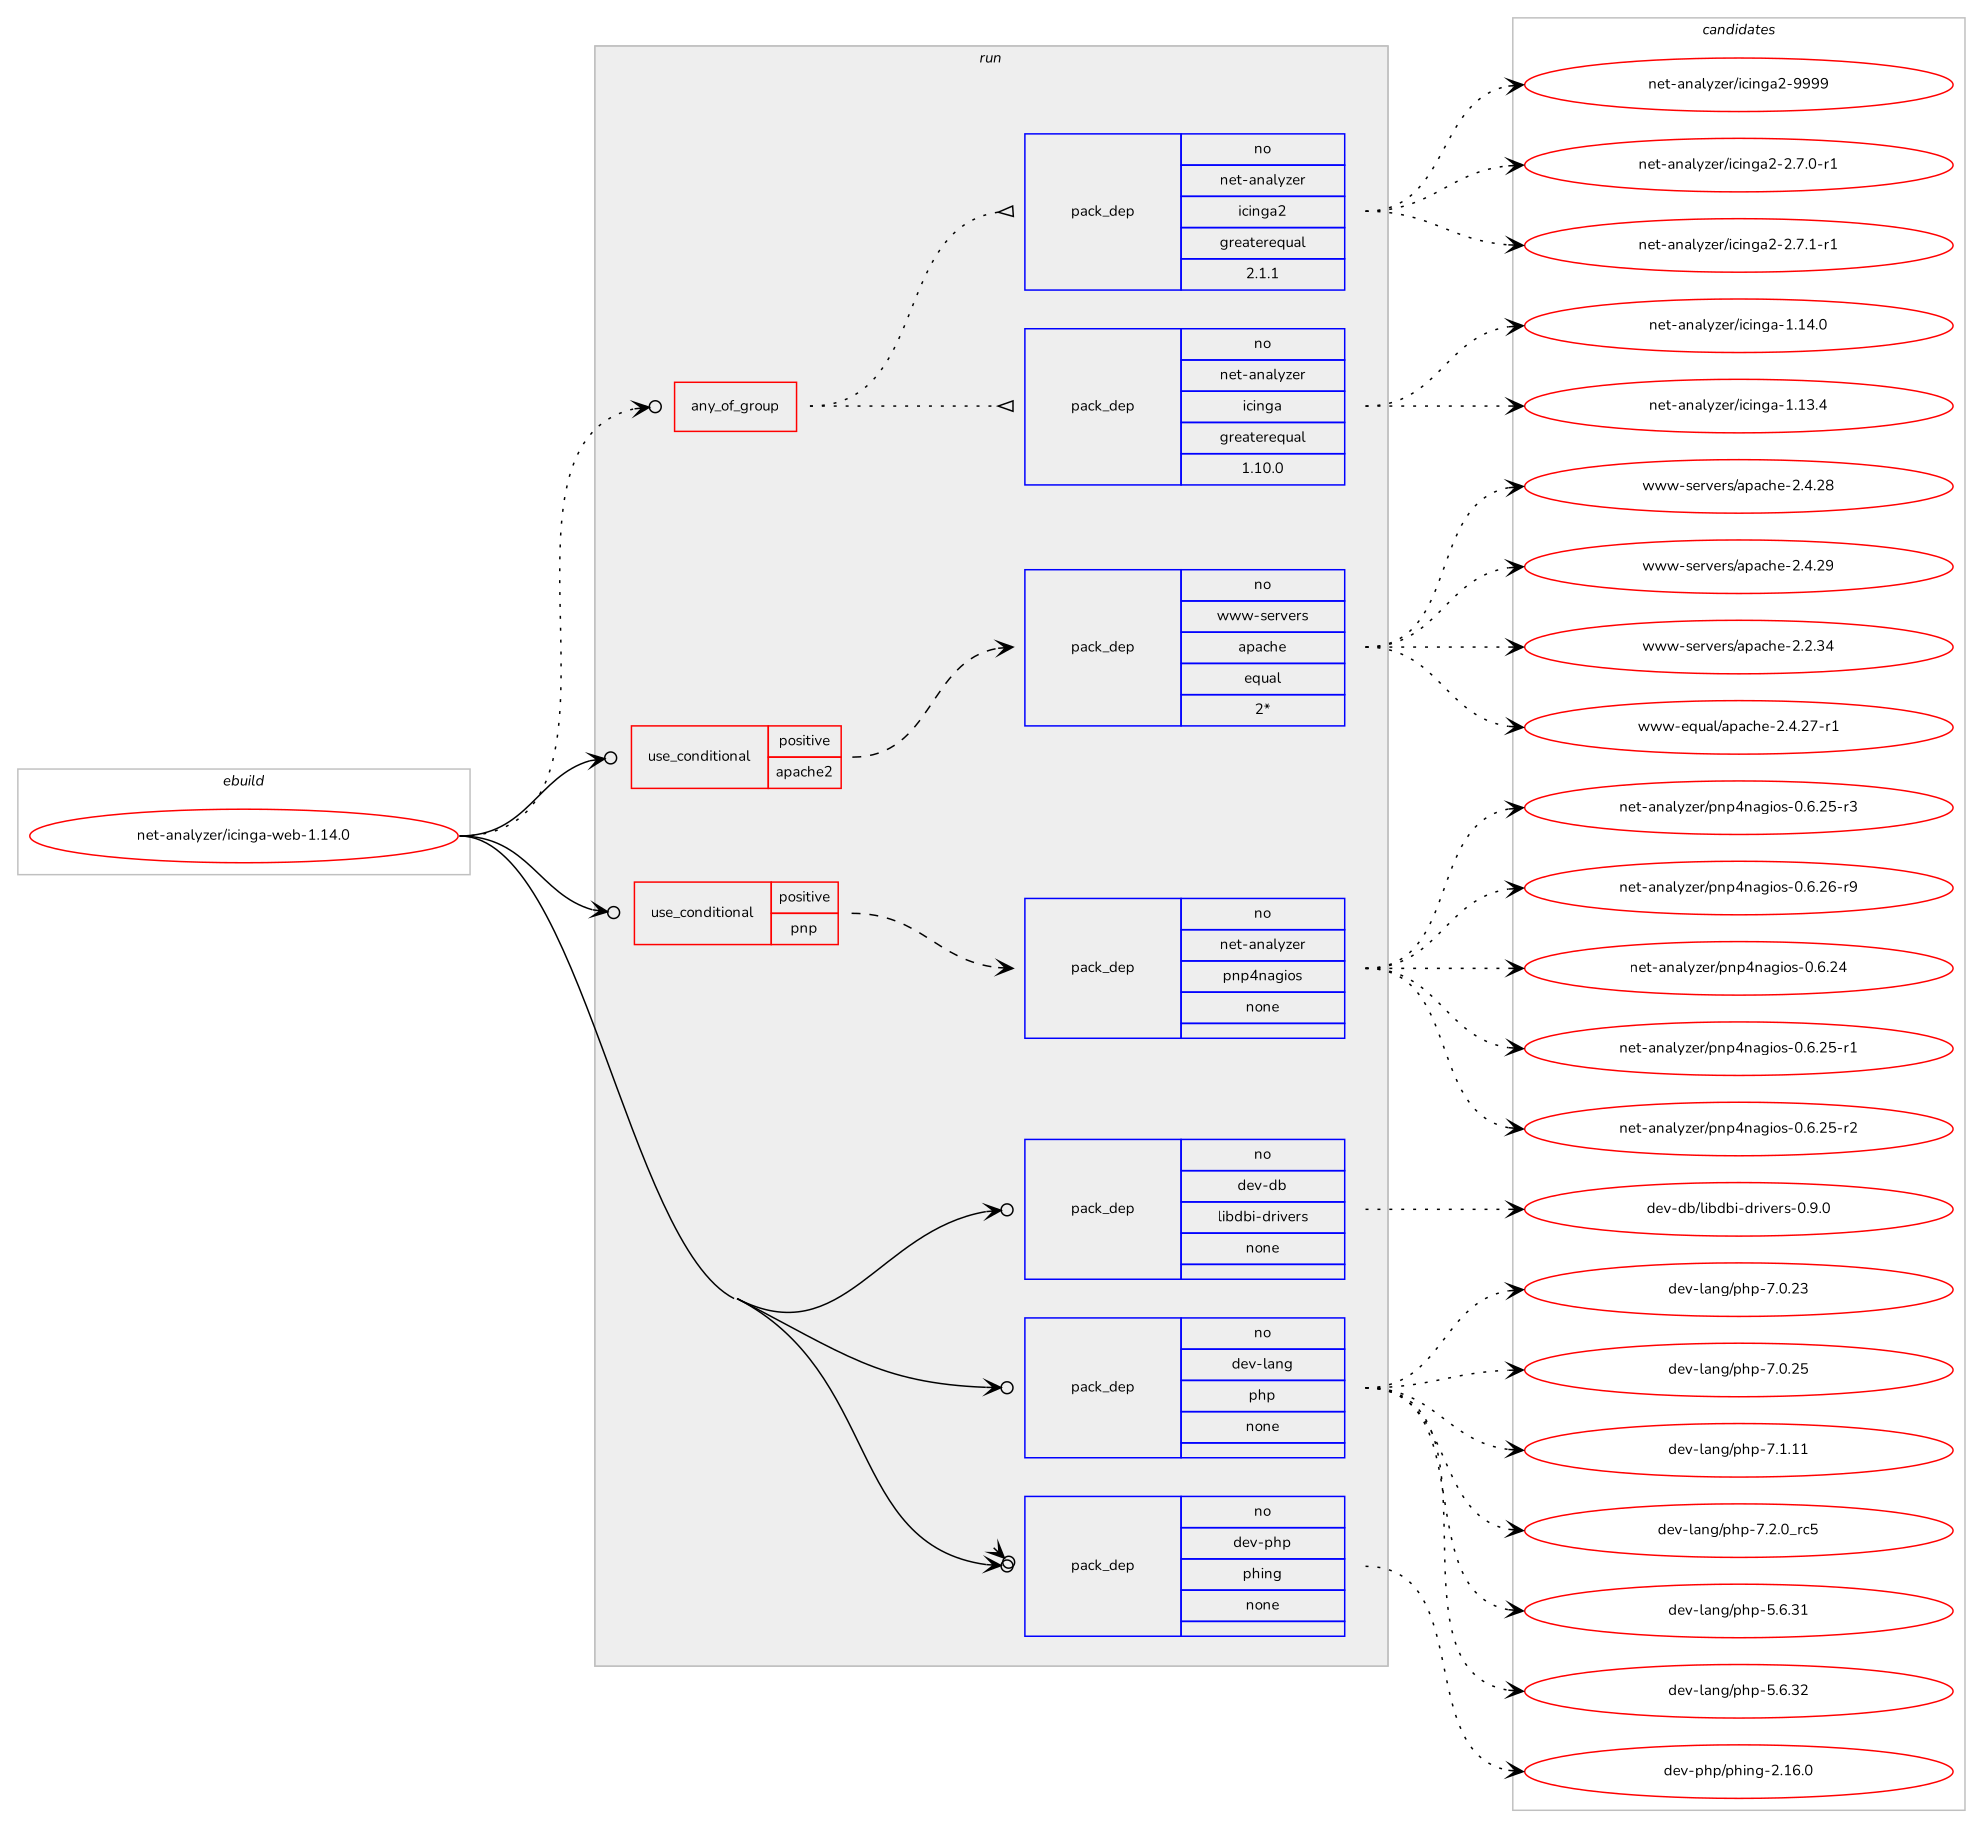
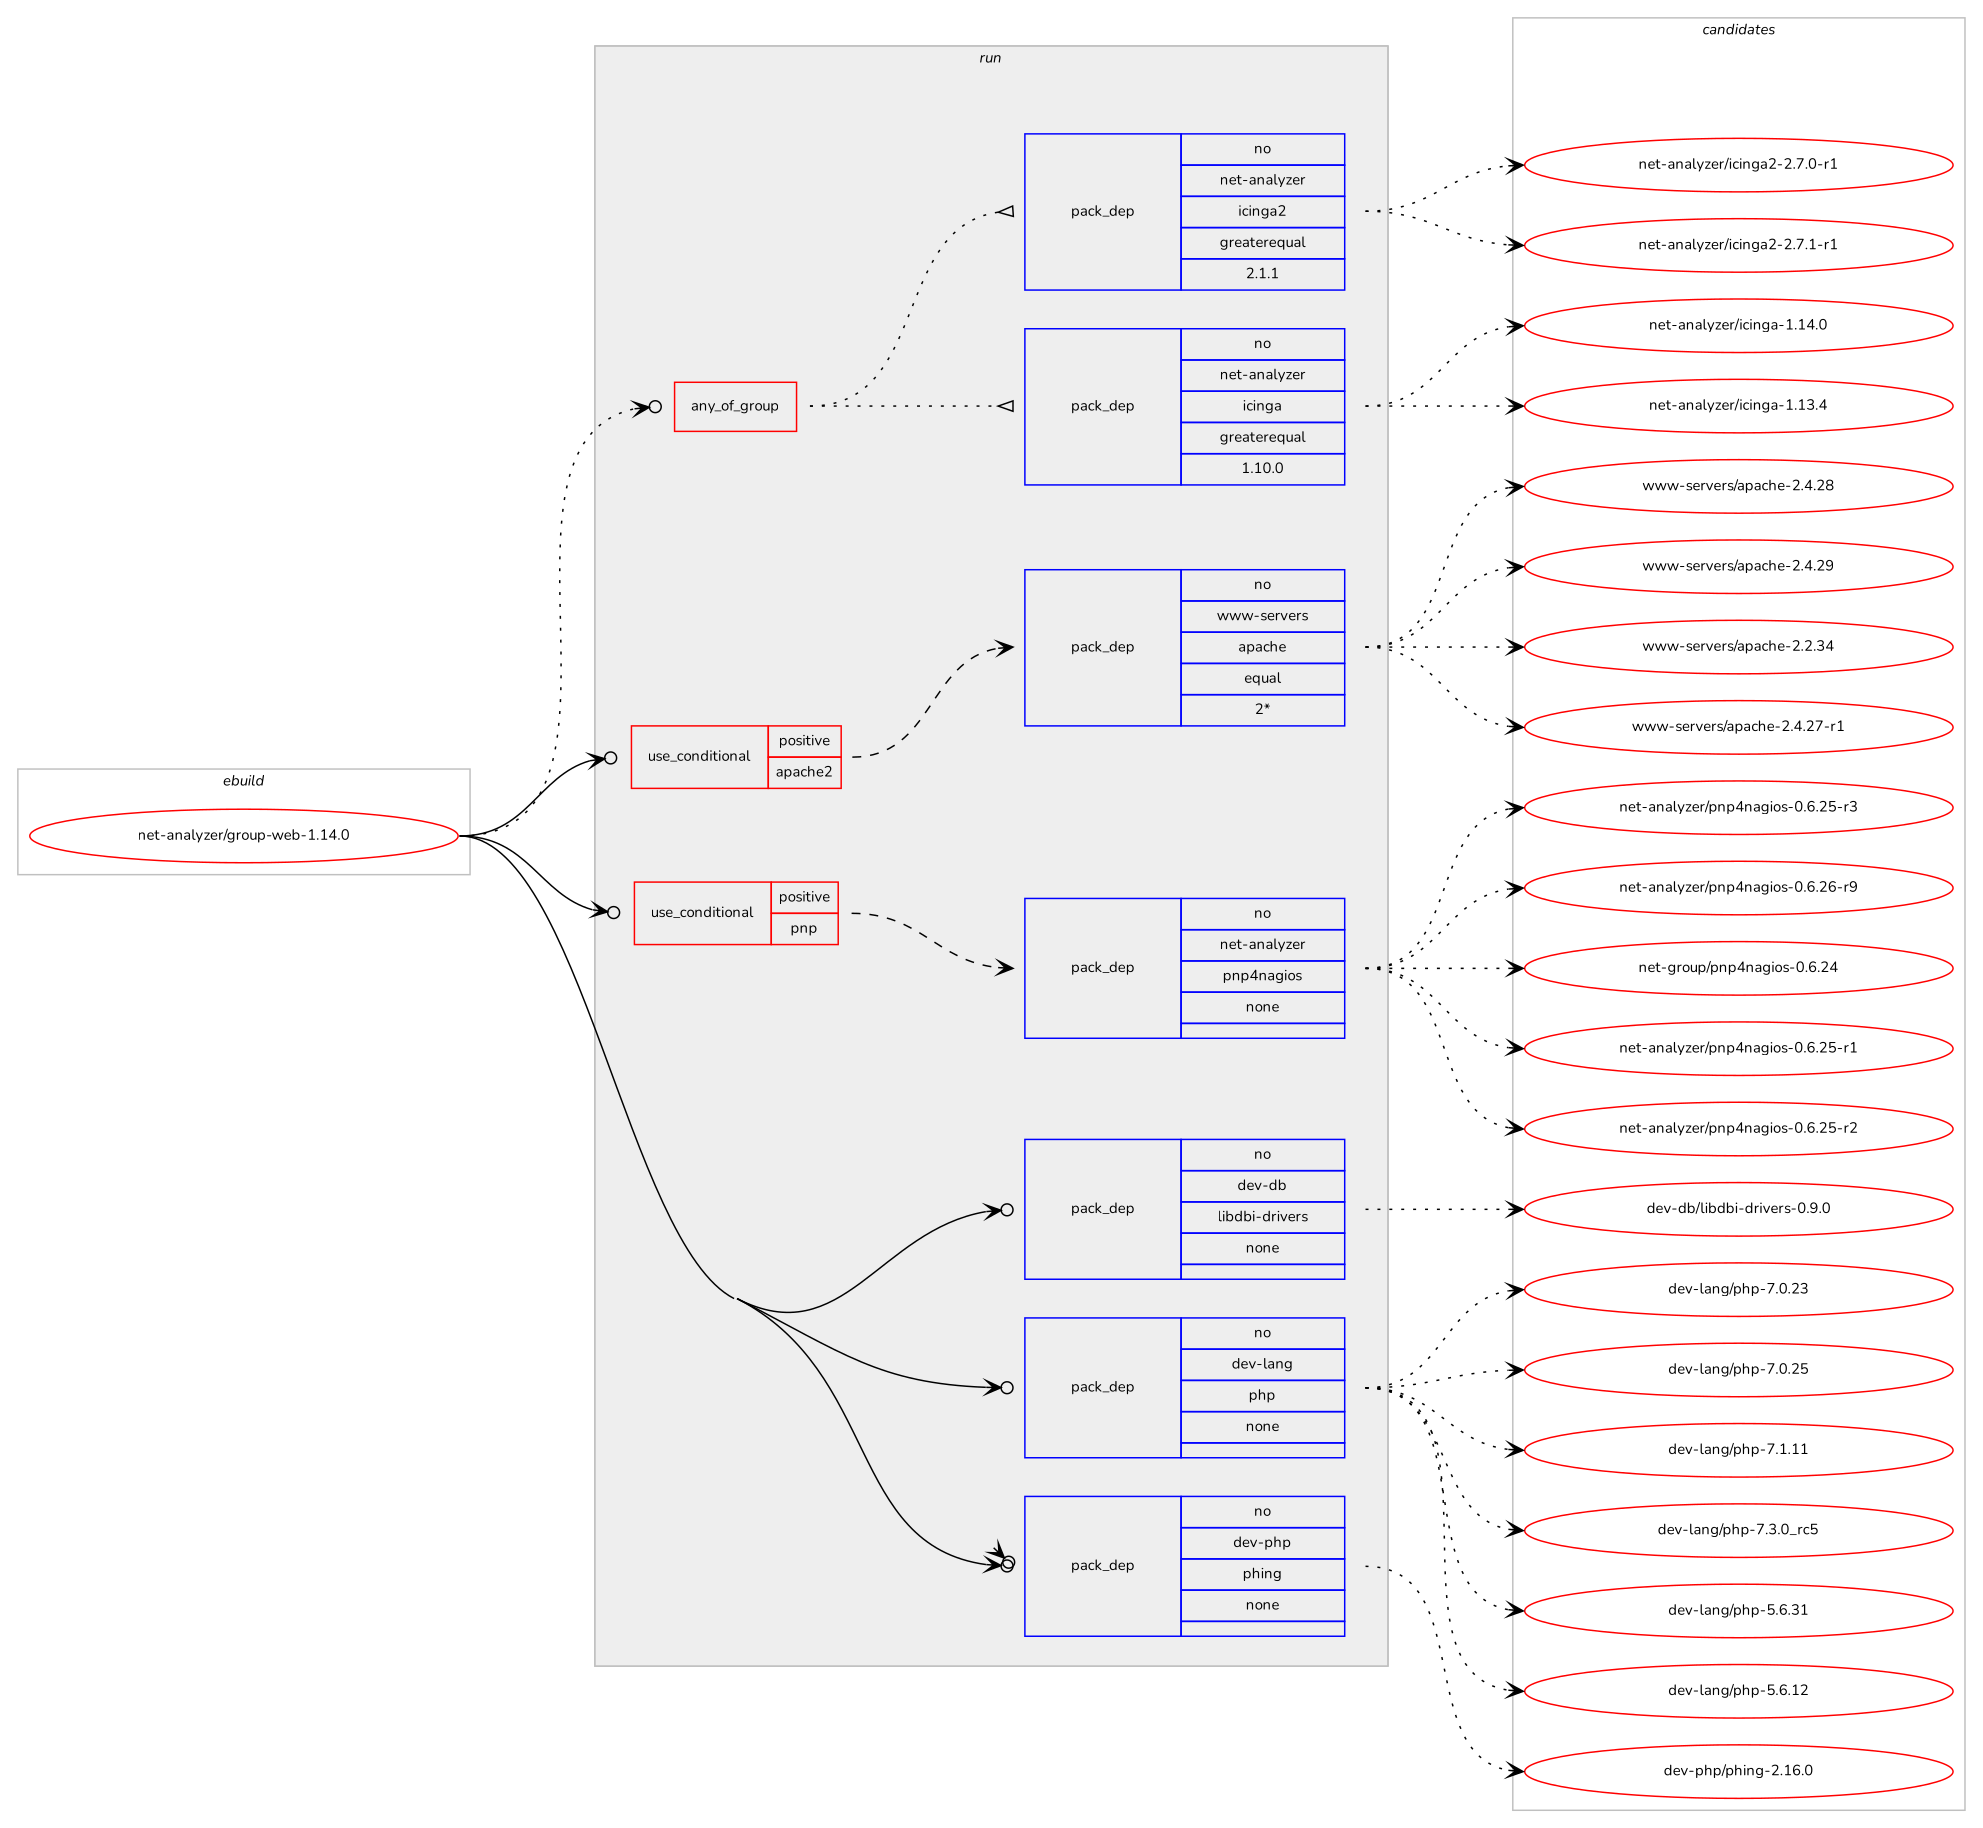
  digraph {
    compound=true
    concentrate=true
    fontname=Nunito
    fontsize=10
    newrank=true
    rankdir=LR
    ranksep=1.5
    node [color=red fontname=Nunito fontsize=10]
    edge [arrowhead=vee fontname=Nunito headport=w style=dotted tailport=e weight=100]
-   n1 [label="net-analyzer/icinga-web-1.14.0" width=4]
+   n1 [label="net-analyzer/group-web-1.14.0" width=4]
    n2 [color=blue label=<<TABLE BORDER="0" CELLBORDER="1" CELLSPACING="0" CELLPADDING="4" WIDTH="220"><TR><TD ROWSPAN="6" CELLPADDING="30">pack_dep</TD></TR><TR><TD WIDTH="110">no</TD></TR><TR><TD>net-analyzer</TD></TR><TR><TD>icinga</TD></TR><TR><TD>greaterequal</TD></TR><TR><TD>1.10.0</TD></TR></TABLE>> shape=none]
    n3 [color=blue label=<<TABLE BORDER="0" CELLBORDER="1" CELLSPACING="0" CELLPADDING="4" WIDTH="220"><TR><TD ROWSPAN="6" CELLPADDING="30">pack_dep</TD></TR><TR><TD WIDTH="110">no</TD></TR><TR><TD>net-analyzer</TD></TR><TR><TD>icinga2</TD></TR><TR><TD>greaterequal</TD></TR><TR><TD>2.1.1</TD></TR></TABLE>> shape=none]
    n4 [label=<<TABLE BORDER="0" CELLBORDER="1" CELLSPACING="0" CELLPADDING="4"><TR><TD CELLPADDING="10">any_of_group</TD></TR></TABLE>> shape=none]
    n5 [color=blue label=<<TABLE BORDER="0" CELLBORDER="1" CELLSPACING="0" CELLPADDING="4" WIDTH="220"><TR><TD ROWSPAN="6" CELLPADDING="30">pack_dep</TD></TR><TR><TD WIDTH="110">no</TD></TR><TR><TD>www-servers</TD></TR><TR><TD>apache</TD></TR><TR><TD>equal</TD></TR><TR><TD>2*</TD></TR></TABLE>> shape=none]
    n6 [label=<<TABLE BORDER="0" CELLBORDER="1" CELLSPACING="0" CELLPADDING="4"><TR><TD ROWSPAN="3" CELLPADDING="10">use_conditional</TD></TR><TR><TD>positive</TD></TR><TR><TD>apache2</TD></TR></TABLE>> shape=none]
    n7 [color=blue label=<<TABLE BORDER="0" CELLBORDER="1" CELLSPACING="0" CELLPADDING="4" WIDTH="220"><TR><TD ROWSPAN="6" CELLPADDING="30">pack_dep</TD></TR><TR><TD WIDTH="110">no</TD></TR><TR><TD>net-analyzer</TD></TR><TR><TD>pnp4nagios</TD></TR><TR><TD>none</TD></TR><TR><TD></TD></TR></TABLE>> shape=none]
    n8 [label=<<TABLE BORDER="0" CELLBORDER="1" CELLSPACING="0" CELLPADDING="4"><TR><TD ROWSPAN="3" CELLPADDING="10">use_conditional</TD></TR><TR><TD>positive</TD></TR><TR><TD>pnp</TD></TR></TABLE>> shape=none]
    n9 [color=blue label=<<TABLE BORDER="0" CELLBORDER="1" CELLSPACING="0" CELLPADDING="4" WIDTH="220"><TR><TD ROWSPAN="6" CELLPADDING="30">pack_dep</TD></TR><TR><TD WIDTH="110">no</TD></TR><TR><TD>dev-db</TD></TR><TR><TD>libdbi-drivers</TD></TR><TR><TD>none</TD></TR><TR><TD></TD></TR></TABLE>> shape=none]
    n10 [color=blue label=<<TABLE BORDER="0" CELLBORDER="1" CELLSPACING="0" CELLPADDING="4" WIDTH="220"><TR><TD ROWSPAN="6" CELLPADDING="30">pack_dep</TD></TR><TR><TD WIDTH="110">no</TD></TR><TR><TD>dev-lang</TD></TR><TR><TD>php</TD></TR><TR><TD>none</TD></TR><TR><TD></TD></TR></TABLE>> shape=none]
    n11 [color=blue label=<<TABLE BORDER="0" CELLBORDER="1" CELLSPACING="0" CELLPADDING="4" WIDTH="220"><TR><TD ROWSPAN="6" CELLPADDING="30">pack_dep</TD></TR><TR><TD WIDTH="110">no</TD></TR><TR><TD>dev-php</TD></TR><TR><TD>phing</TD></TR><TR><TD>none</TD></TR><TR><TD></TD></TR></TABLE>> shape=none]
    n12 [label="net-analyzer/icinga-1.13.4" width=4]
    n13 [label="net-analyzer/icinga-1.14.0" width=4]
    n14 [label="net-analyzer/icinga2-2.7.0-r1" width=4]
    n15 [label="net-analyzer/icinga2-2.7.1-r1" width=4]
-   n16 [label="net-analyzer/icinga2-9999" width=4]
    n17 [label="www-servers/apache-2.2.34" width=4]
-   n18 [label="www-equal/apache-2.4.27-r1" width=4]
+   n18 [label="www-servers/apache-2.4.27-r1" width=4]
    n19 [label="www-servers/apache-2.4.28" width=4]
    n20 [label="www-servers/apache-2.4.29" width=4]
-   n21 [label="net-analyzer/pnp4nagios-0.6.24" width=4]
+   n21 [label="net-group/pnp4nagios-0.6.24" width=4]
    n22 [label="net-analyzer/pnp4nagios-0.6.25-r1" width=4]
    n23 [label="net-analyzer/pnp4nagios-0.6.25-r2" width=4]
    n24 [label="net-analyzer/pnp4nagios-0.6.25-r3" width=4]
    n25 [label="net-analyzer/pnp4nagios-0.6.26-r9" width=4]
    n26 [label="dev-db/libdbi-drivers-0.9.0" width=4]
    n27 [label="dev-lang/php-5.6.31" width=4]
-   n28 [label="dev-lang/php-5.6.32" width=4]
+   n28 [label="dev-lang/php-5.6.12" width=4]
    n29 [label="dev-lang/php-7.0.23" width=4]
    n30 [label="dev-lang/php-7.0.25" width=4]
    n31 [label="dev-lang/php-7.1.11" width=4]
-   n32 [label="dev-lang/php-7.2.0_rc5" width=4]
+   n32 [label="dev-lang/php-7.3.0_rc5" width=4]
    n33 [label="dev-php/phing-2.16.0" width=4]
    subgraph cluster_1 {
      color=gray
      label=<<i>ebuild</i>>
      rank=same
      n1
    }
    subgraph cluster_2 {
      color=gray
      label=<<i>dependencies</i>>
      subgraph cluster_3 {
        color=gray
        fillcolor="#eeeeee"
        label=<<i>compile</i>>
        style=filled
      }
      subgraph cluster_4 {
        color=gray
        fillcolor="#eeeeee"
        label=<<i>compile and run</i>>
        style=filled
        subgraph sub_5 {
          color=gray
          fillcolor="#eeeeee"
          label=<<i>compile and run</i>>
          style=filled
          n4
          subgraph sub_6 {
            color=gray
            fillcolor="#eeeeee"
            label=<<i>compile and run</i>>
            style=filled
            n2
          }
          subgraph sub_7 {
            color=gray
            fillcolor="#eeeeee"
            label=<<i>compile and run</i>>
            style=filled
            n3
          }
        }
        subgraph sub_8 {
          color=gray
          fillcolor="#eeeeee"
          label=<<i>compile and run</i>>
          style=filled
          n6
          subgraph sub_9 {
            color=gray
            fillcolor="#eeeeee"
            label=<<i>compile and run</i>>
            style=filled
            n5
          }
        }
        subgraph sub_10 {
          color=gray
          fillcolor="#eeeeee"
          label=<<i>compile and run</i>>
          style=filled
          n8
          subgraph sub_11 {
            color=gray
            fillcolor="#eeeeee"
            label=<<i>compile and run</i>>
            style=filled
            n7
          }
        }
        subgraph sub_12 {
          color=gray
          fillcolor="#eeeeee"
          label=<<i>compile and run</i>>
          style=filled
          n9
        }
        subgraph sub_13 {
          color=gray
          fillcolor="#eeeeee"
          label=<<i>compile and run</i>>
          style=filled
          n10
        }
        subgraph sub_14 {
          color=gray
          fillcolor="#eeeeee"
          label=<<i>compile and run</i>>
          style=filled
          n11
        }
      }
      subgraph cluster_15 {
        color=gray
        fillcolor="#eeeeee"
        label=<<i>run</i>>
        style=filled
      }
    }
    subgraph cluster_16 {
      color=gray
      label=<<i>candidates</i>>
      rank=same
      subgraph sub_17 {
        color=black
        label=<<i>candidates</i>>
        nodesep=1
        rank=same
        n12
        n13
      }
      subgraph sub_18 {
        color=black
        label=<<i>candidates</i>>
        nodesep=1
        rank=same
        n14
        n15
-       n16
      }
      subgraph sub_19 {
        color=black
        label=<<i>candidates</i>>
        nodesep=1
        rank=same
        n17
        n18
        n19
        n20
      }
      subgraph sub_20 {
        color=black
        label=<<i>candidates</i>>
        nodesep=1
        rank=same
        n21
        n22
        n23
        n24
        n25
      }
      subgraph sub_21 {
        color=black
        label=<<i>candidates</i>>
        nodesep=1
        rank=same
        n26
      }
      subgraph sub_22 {
        color=black
        label=<<i>candidates</i>>
        nodesep=1
        rank=same
        n27
        n28
        n29
        n30
        n31
        n32
      }
      subgraph sub_23 {
        color=black
        label=<<i>candidates</i>>
        nodesep=1
        rank=same
        n33
      }
    }
    n1 -> n4 [arrowhead=odotvee weight=20]
    n1 -> n6 [arrowhead=odotvee style=solid weight=20]
    n1 -> n8 [arrowhead=odotvee style=solid weight=20]
    n1 -> n9 [arrowhead=odotvee style=solid weight=20]
    n1 -> n10 [arrowhead=odotvee style=solid weight=20]
    n1 -> n11 [arrowhead=odotvee style=solid weight=20]
    n2 -> n12
    n2 -> n13
    n3 -> n14
    n3 -> n15
-   n3 -> n16
    n4 -> n2 [arrowhead=oinv weight=20]
    n4 -> n3 [arrowhead=oinv weight=20]
    n5 -> n17
    n5 -> n18
    n5 -> n19
    n5 -> n20
    n6 -> n5 [style=dashed weight=20]
    n7 -> n21
    n7 -> n22
    n7 -> n23
    n7 -> n24
    n7 -> n25
    n8 -> n7 [style=dashed weight=20]
    n9 -> n26
    n10 -> n27
    n10 -> n28
    n10 -> n29
    n10 -> n30
    n10 -> n31
    n10 -> n32
    n11 -> n33
  }
